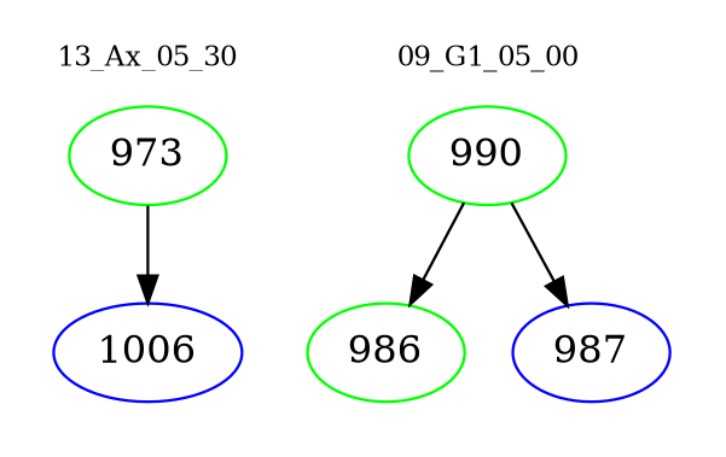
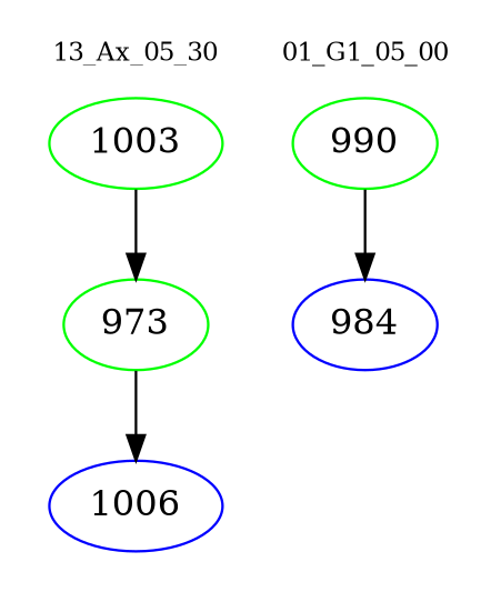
  digraph {
    node [color=green]
    edge [color=black]
+   n1 [label=1003]
    n2 [label=973]
    n3 [color=blue label=1006]
    n4 [label=990]
-   n5 [label=986]
-   n6 [color=blue label=987]
+   n6 [color=blue label=984]
    subgraph cluster_1 {
      color=white
      fontsize=10
      label="13_Ax_05_30"
+     n1
      n2
      n3
    }
    subgraph cluster_2 {
      color=white
      fontsize=10
-     label="09_G1_05_00"
+     label="01_G1_05_00"
      n4
-     n5
      n6
    }
+   n1 -> n2
    n2 -> n3
-   n4 -> n5
    n4 -> n6
  }
